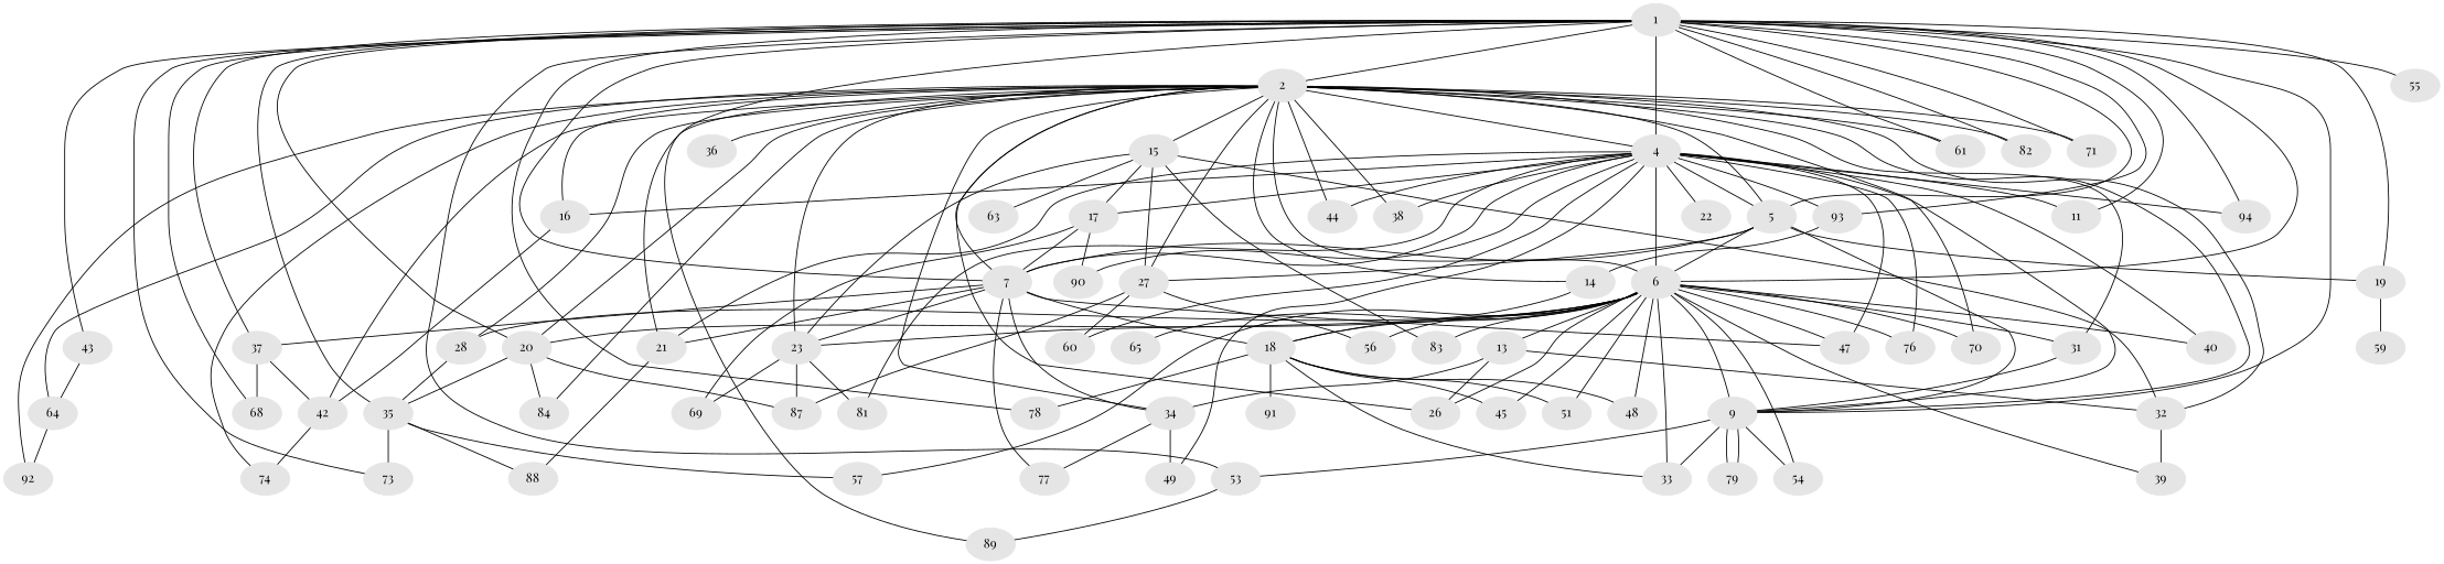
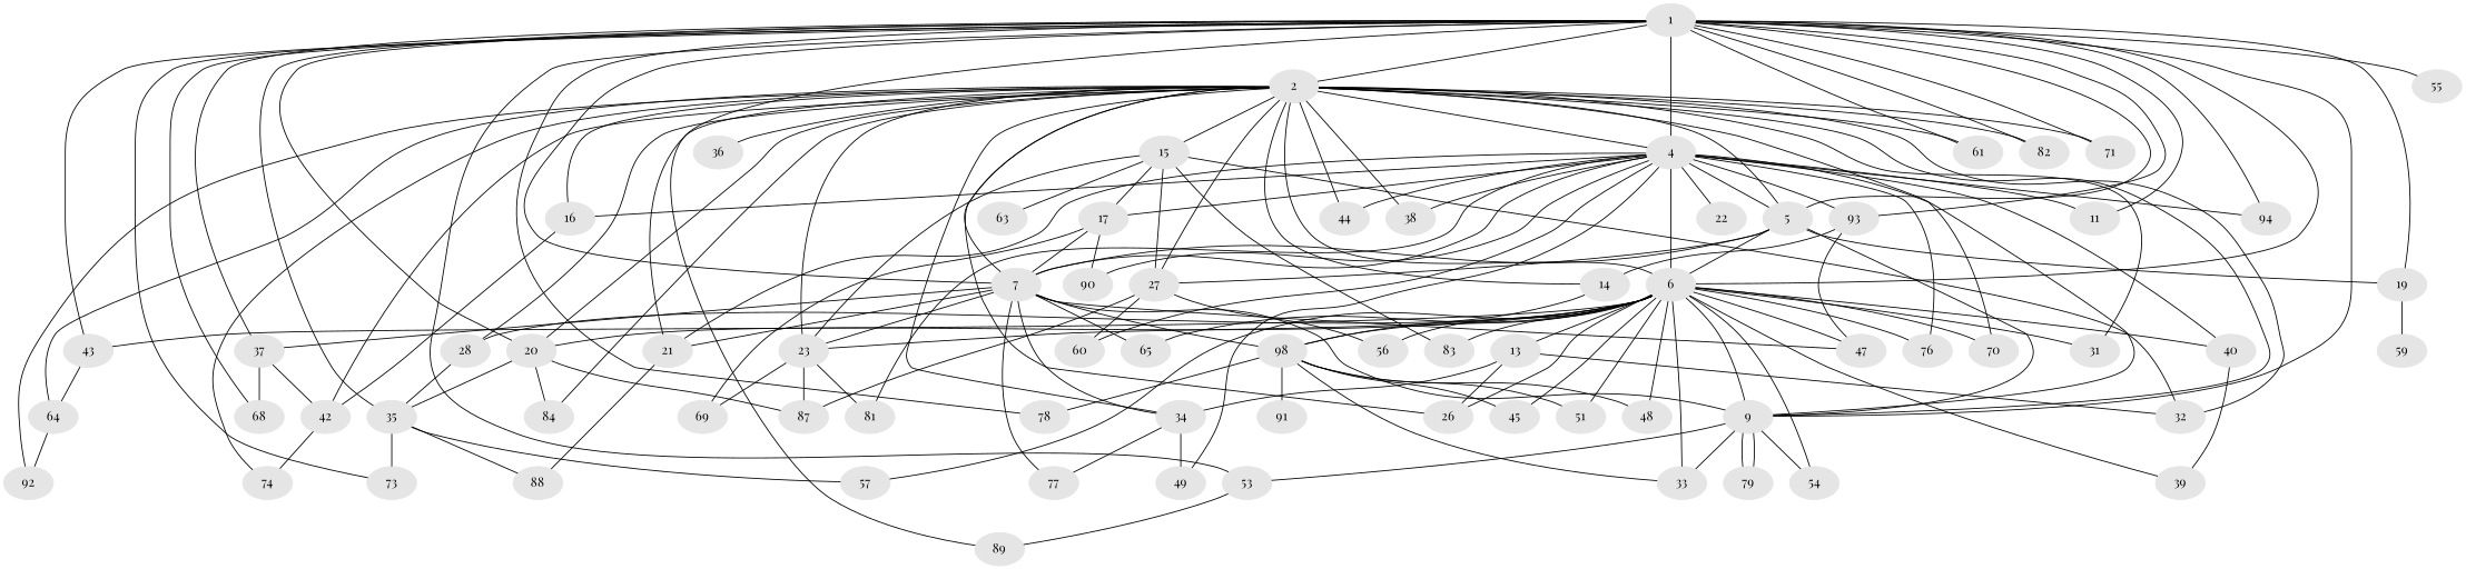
  graph {
    fontname="Playfair Display"
    node [color=gray90 fontname="Playfair Display" style=filled]
    edge [fontname="Playfair Display"]
    1 [super="+3"]
    2 [super="+10"]
    4 [super="+12"]
    5 [super="+21"]
    6 [super="+8"]
    7 [super="+72"]
    9 [super="+41"]
    11
    19
    20 [super="+96"]
    35 [super="+46"]
    37
    43
    53
    55
    61
    n17 [label=82]
    68
    71
    73
    78
    89
    93
    94
    14 [super="+30"]
    15 [super="+80"]
    16 [super="+82"]
    23 [super="+29"]
    n29 [label=21 super="+75"]
    26 [super="+85"]
    27 [super="+66"]
    28
    31
    32 [super="+48"]
    34
    36
    38
    42 [super="+50"]
    44
    64
    70
    74
    84
    92
    17
    22
    40
    47 [super="+67"]
    49
    60
    76
    81
    90
    13
-   18 [super="+24"]
+   18 [super="+24" label=98]
    33
    39
    45
    51
    54
    56
    57
    n63 [label=48]
    65
    83
    77
    79
    59
    87
    88
    63
    69
    91
    1 -- 2 [weight=4]
    1 -- 4 [weight=3]
    1 -- 5 [weight=2]
    1 -- 6 [weight=4]
    1 -- 7 [weight=2]
    1 -- 9 [weight=2]
    1 -- 11
    1 -- 19
    1 -- 20
    1 -- 35
    1 -- 37
    1 -- 43
    1 -- 53
    1 -- 55 [weight=2]
    1 -- 61
    1 -- n17
    1 -- 68
    1 -- 71
    1 -- 73
    1 -- 78
    1 -- 89
    1 -- 93
    1 -- 94
    2 -- 4 [weight=2]
    2 -- 5 [weight=3]
    2 -- 6 [weight=4]
    2 -- 7 [weight=2]
    2 -- 9 [weight=2]
    2 -- 20
    2 -- 61
    2 -- n17
    2 -- 71
    2 -- 14
    2 -- 15 [weight=2]
    2 -- 16
    2 -- 23
    2 -- n29
    2 -- 26
    2 -- 27
    2 -- 28
    2 -- 31
    2 -- 32
    2 -- 34
    2 -- 36
    2 -- 38
    2 -- 42
    2 -- 44
    2 -- 64
    2 -- 70
    2 -- 74
    2 -- 84
    2 -- 92
    4 -- 5
    4 -- 6 [weight=2]
    4 -- 7
    4 -- 9
    4 -- 11
    4 -- 93
    4 -- 94
    4 -- 16 [weight=2]
    4 -- n29
    4 -- 38
    4 -- 44
    4 -- 17
    4 -- 22 [weight=2]
    4 -- 40
-   4 -- 47
+   93 -- 47
    4 -- 49
    4 -- 60
    4 -- 76
    4 -- 81
    4 -- 90
    5 -- 6 [weight=2]
    5 -- 7
    5 -- 9
    5 -- 19
    5 -- 27
    6 -- 9 [weight=2]
    6 -- 20
+   6 -- 43
    6 -- 23
    6 -- 26
    6 -- 28
    6 -- 31
    6 -- 70
    6 -- 40
    6 -- 47
    6 -- 76
    6 -- 13 [weight=2]
    6 -- 18
    6 -- 33
    6 -- 39
    6 -- 45
    6 -- 51
    6 -- 54
    6 -- 56
    6 -- 57
    6 -- n63
    6 -- 65
    6 -- 83
-   31 -- 9
+   7 -- 9
    7 -- 37
    7 -- 23
    7 -- n29
    7 -- 34
    7 -- 47
    7 -- 18 [weight=2]
+   7 -- 65
    7 -- 77
    9 -- 53
    9 -- 33
    9 -- 54
    9 -- 79
    9 -- 79
    19 -- 59
    20 -- 35
    20 -- 84
    20 -- 87
    35 -- 73
    35 -- 57
    35 -- 88
    37 -- 68
    37 -- 42
    43 -- 64
    53 -- 89
    93 -- 14
    14 -- 18
    15 -- 23
    15 -- 27
    15 -- 32
    15 -- 17
    15 -- 83
    15 -- 63
    16 -- 42
    23 -- 81
    23 -- 87
    23 -- 69
    n29 -- 88
    27 -- 60
    27 -- 56
    27 -- 87
    28 -- 35
-   32 -- 39
+   40 -- 39
    34 -- 49
    34 -- 77
    42 -- 74
    64 -- 92
    17 -- 7 [weight=2]
    17 -- 90
    17 -- 69
    13 -- 26
    13 -- 32
    13 -- 34
    18 -- 78
    18 -- 33
    18 -- 45
    18 -- 51
    18 -- n63
    18 -- 91 [weight=2]
  }
